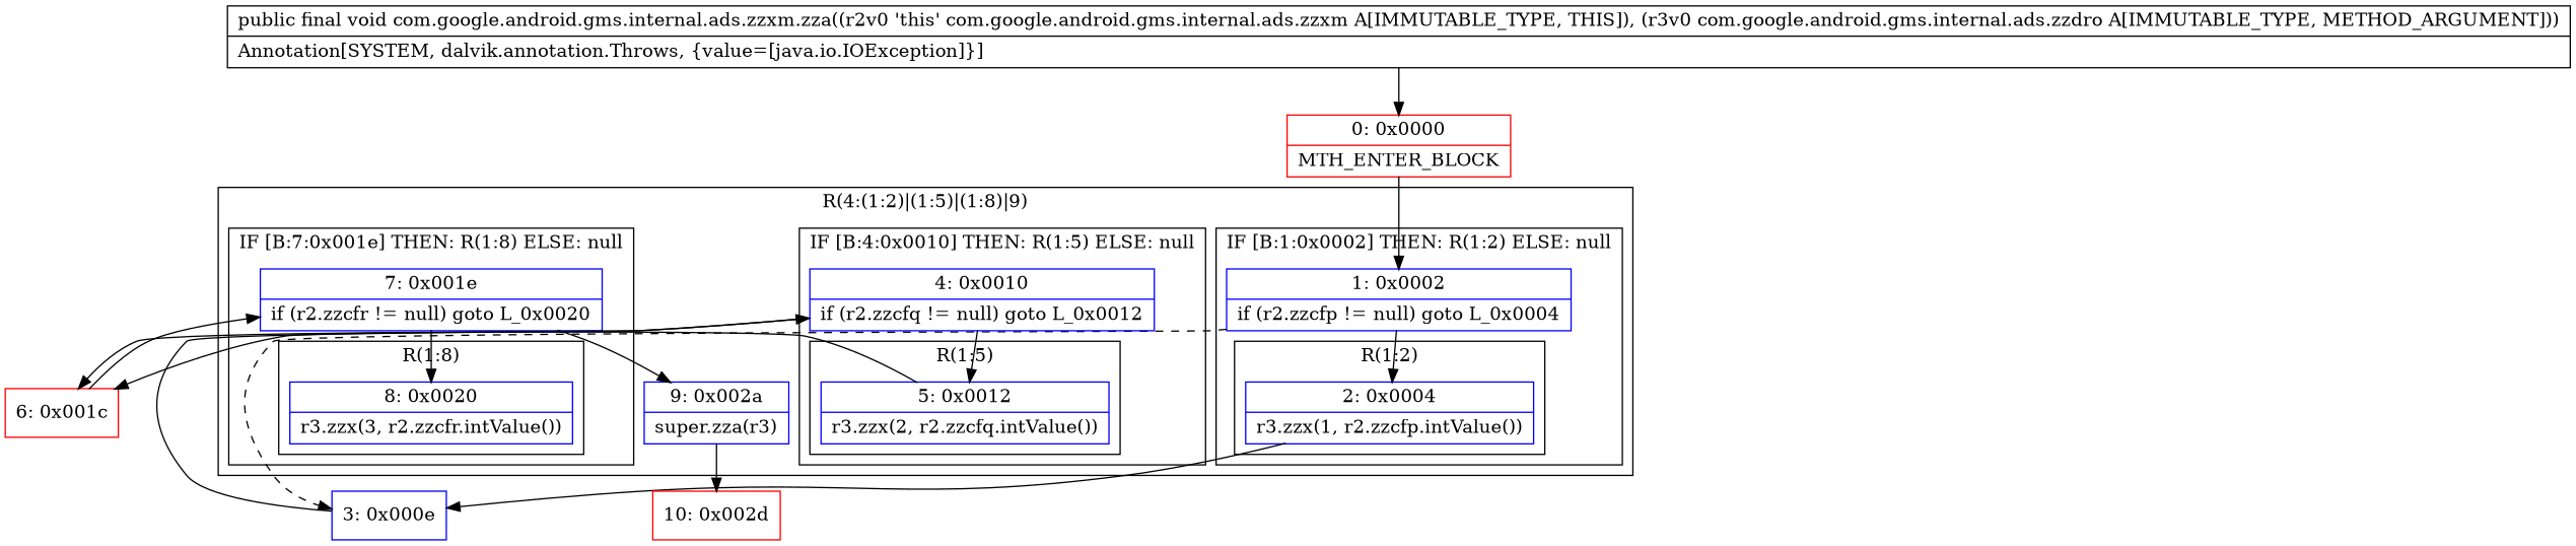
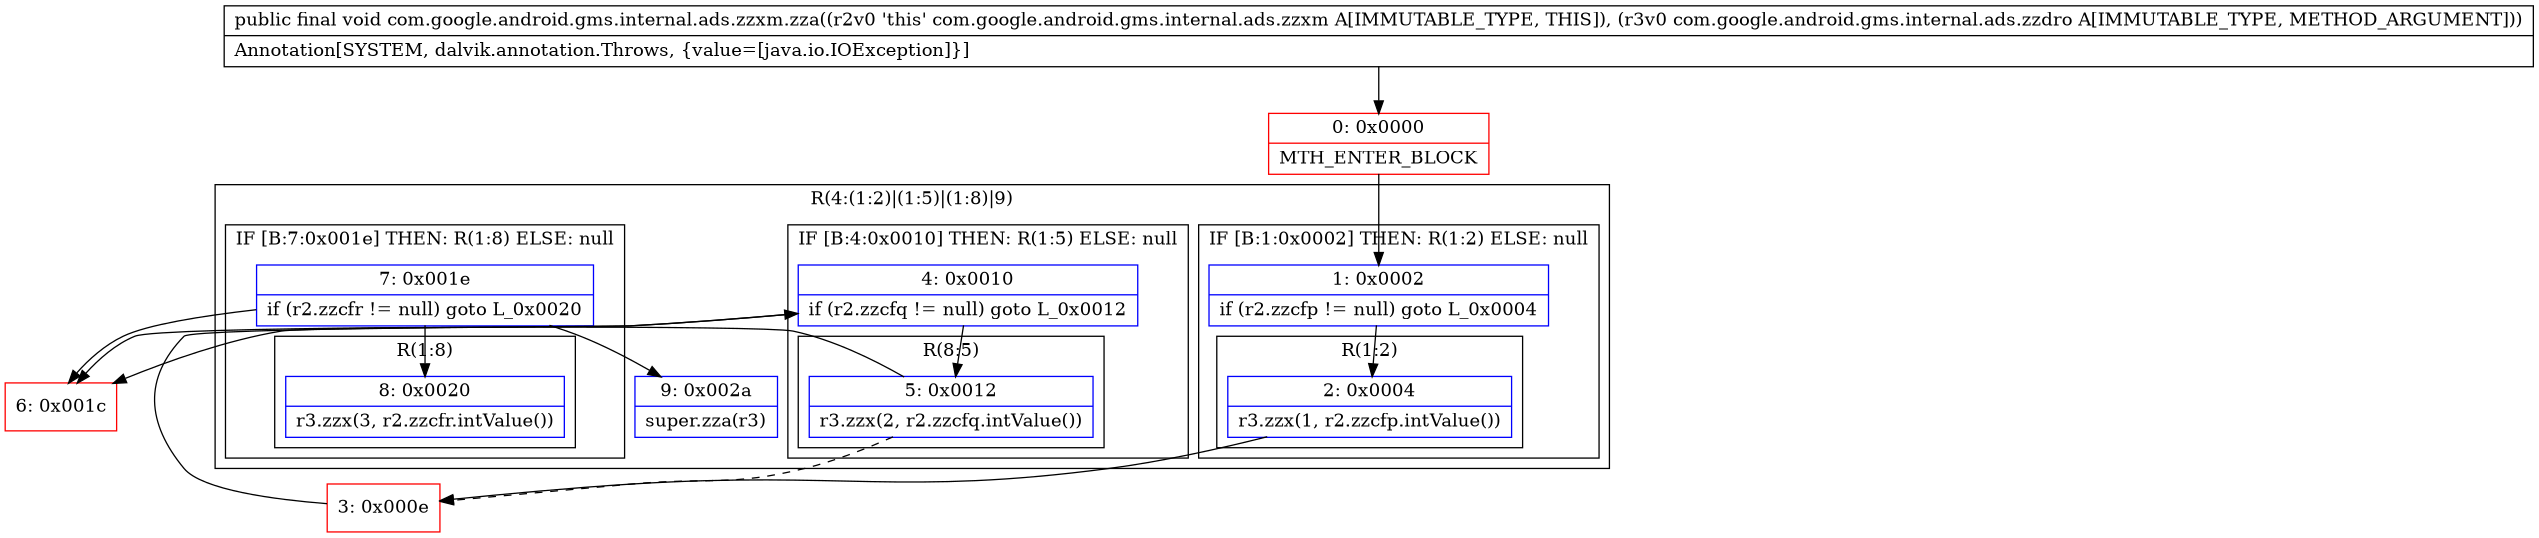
  digraph {
    node [color=blue shape=record]
    n1 [label="{2\:\ 0x0004|r3.zzx(1, r2.zzcfp.intValue())\l}"]
    n2 [label="{1\:\ 0x0002|if (r2.zzcfp != null) goto L_0x0004\l}"]
    n3 [label="{5\:\ 0x0012|r3.zzx(2, r2.zzcfq.intValue())\l}"]
    n4 [label="{4\:\ 0x0010|if (r2.zzcfq != null) goto L_0x0012\l}"]
    n5 [label="{8\:\ 0x0020|r3.zzx(3, r2.zzcfr.intValue())\l}"]
    n6 [label="{7\:\ 0x001e|if (r2.zzcfr != null) goto L_0x0020\l}"]
    n7 [label="{9\:\ 0x002a|super.zza(r3)\l}"]
-   n8 [label="{3\:\ 0x000e}"]
+   n8 [color=red label="{3\:\ 0x000e}"]
    n9 [color=red label="{6\:\ 0x001c}"]
-   n10 [color=red label="{10\:\ 0x002d}"]
    n11 [color=red label="{0\:\ 0x0000|MTH_ENTER_BLOCK\l}"]
    n12 [label="{public final void com.google.android.gms.internal.ads.zzxm.zza((r2v0 'this' com.google.android.gms.internal.ads.zzxm A[IMMUTABLE_TYPE, THIS]), (r3v0 com.google.android.gms.internal.ads.zzdro A[IMMUTABLE_TYPE, METHOD_ARGUMENT]))  | Annotation[SYSTEM, dalvik.annotation.Throws, \{value=[java.io.IOException]\}]\l}" color=""]
    subgraph cluster_1 {
      label="R(4:(1:2)|(1:5)|(1:8)|9)"
      n7
      subgraph cluster_2 {
        label="IF [B:1:0x0002] THEN: R(1:2) ELSE: null"
        n2
        subgraph cluster_3 {
          label="R(1:2)"
          n1
        }
      }
      subgraph cluster_4 {
        label="IF [B:4:0x0010] THEN: R(1:5) ELSE: null"
        n4
        subgraph cluster_5 {
-         label="R(1:5)"
+         label="R(8:5)"
          n3
        }
      }
      subgraph cluster_6 {
        label="IF [B:7:0x001e] THEN: R(1:8) ELSE: null"
        n6
        subgraph cluster_7 {
          label="R(1:8)"
          n5
        }
      }
    }
    n1 -> n8
    n2 -> n1
-   n2 -> n8 [style=dashed]
+   n3 -> n8 [style=dashed]
    n3 -> n9
    n4 -> n3
    n4 -> n9 [style=solid]
    n6 -> n5
    n6 -> n7 [style=solid]
-   n7 -> n10
    n8 -> n4
-   n9 -> n6
+   n6 -> n9
    n11 -> n2
    n12 -> n11
  }
